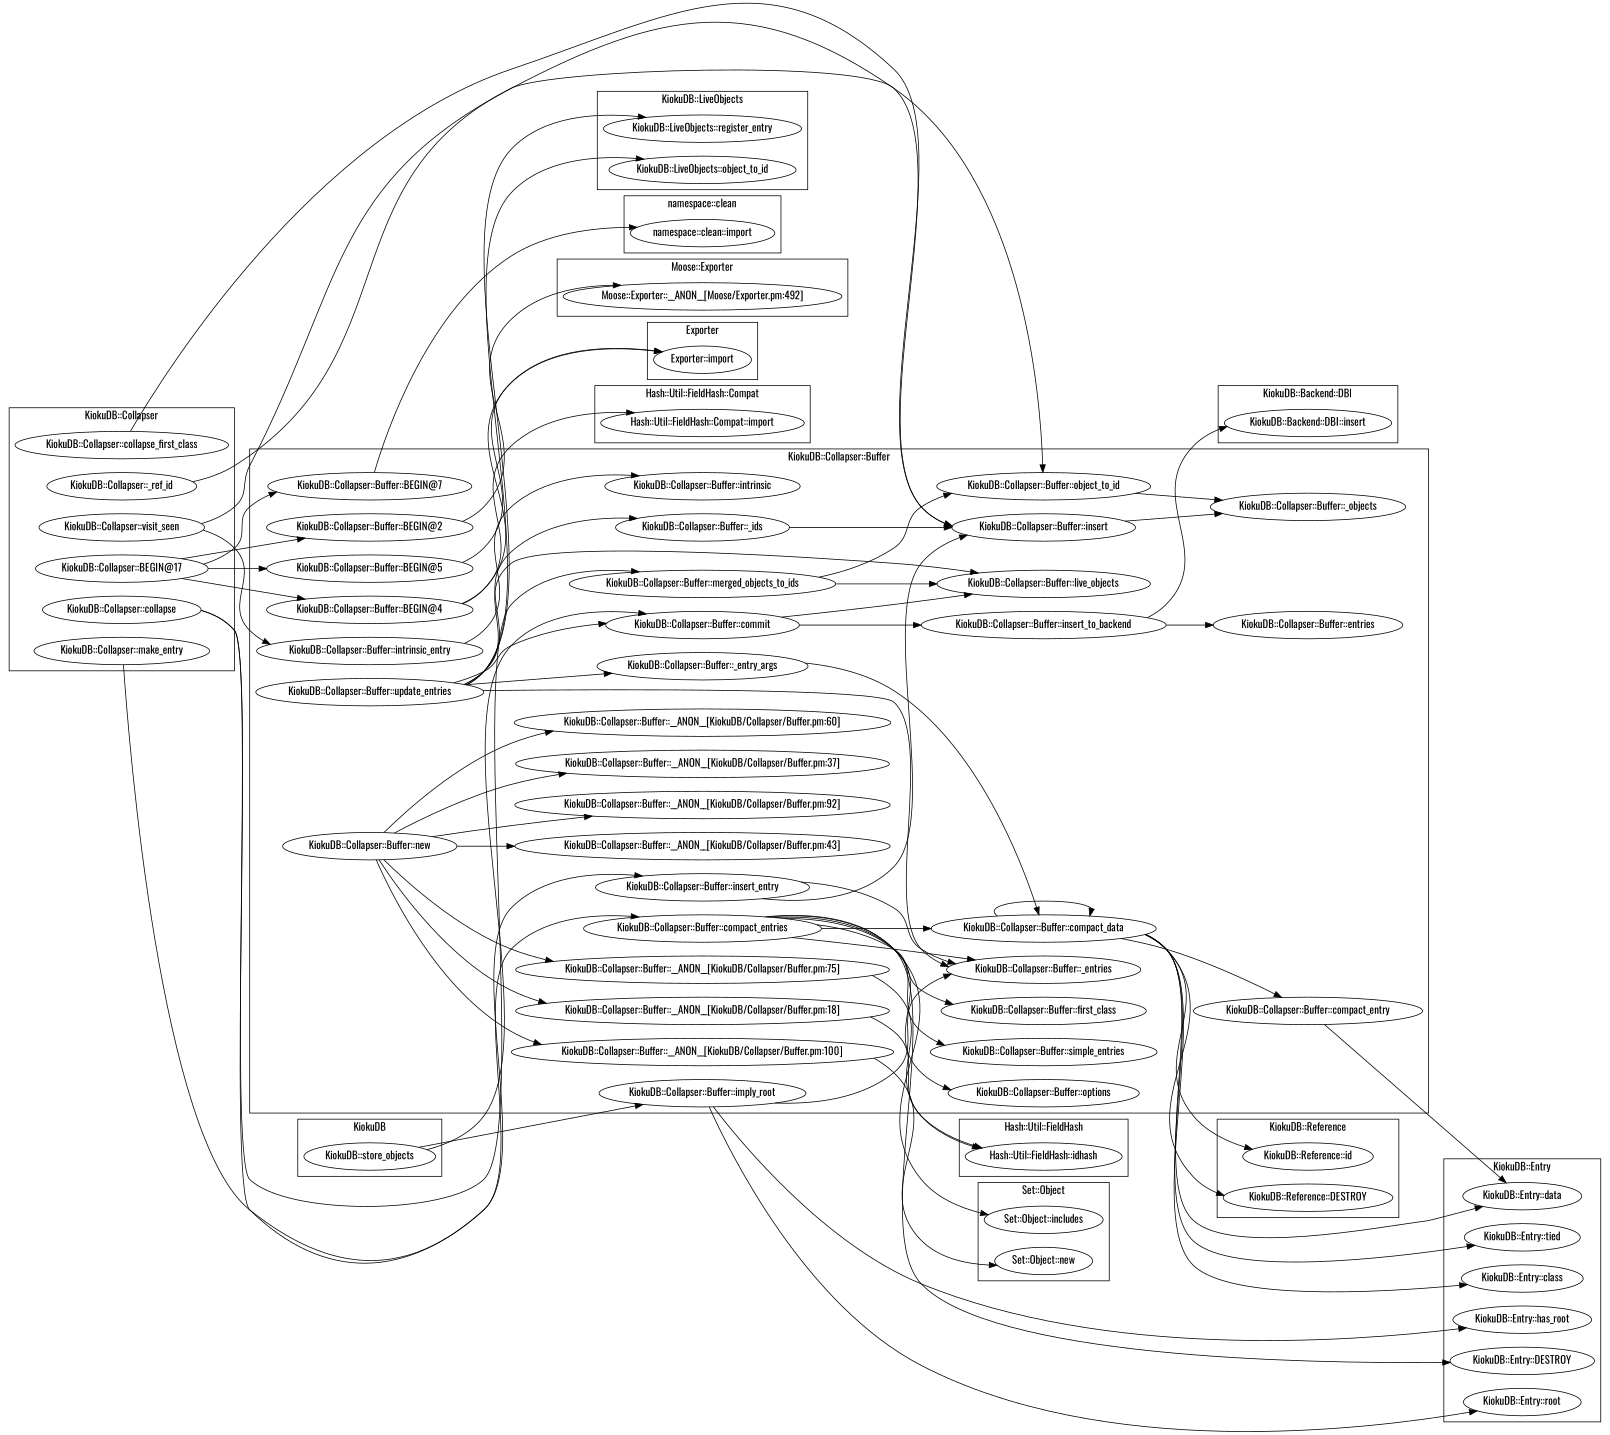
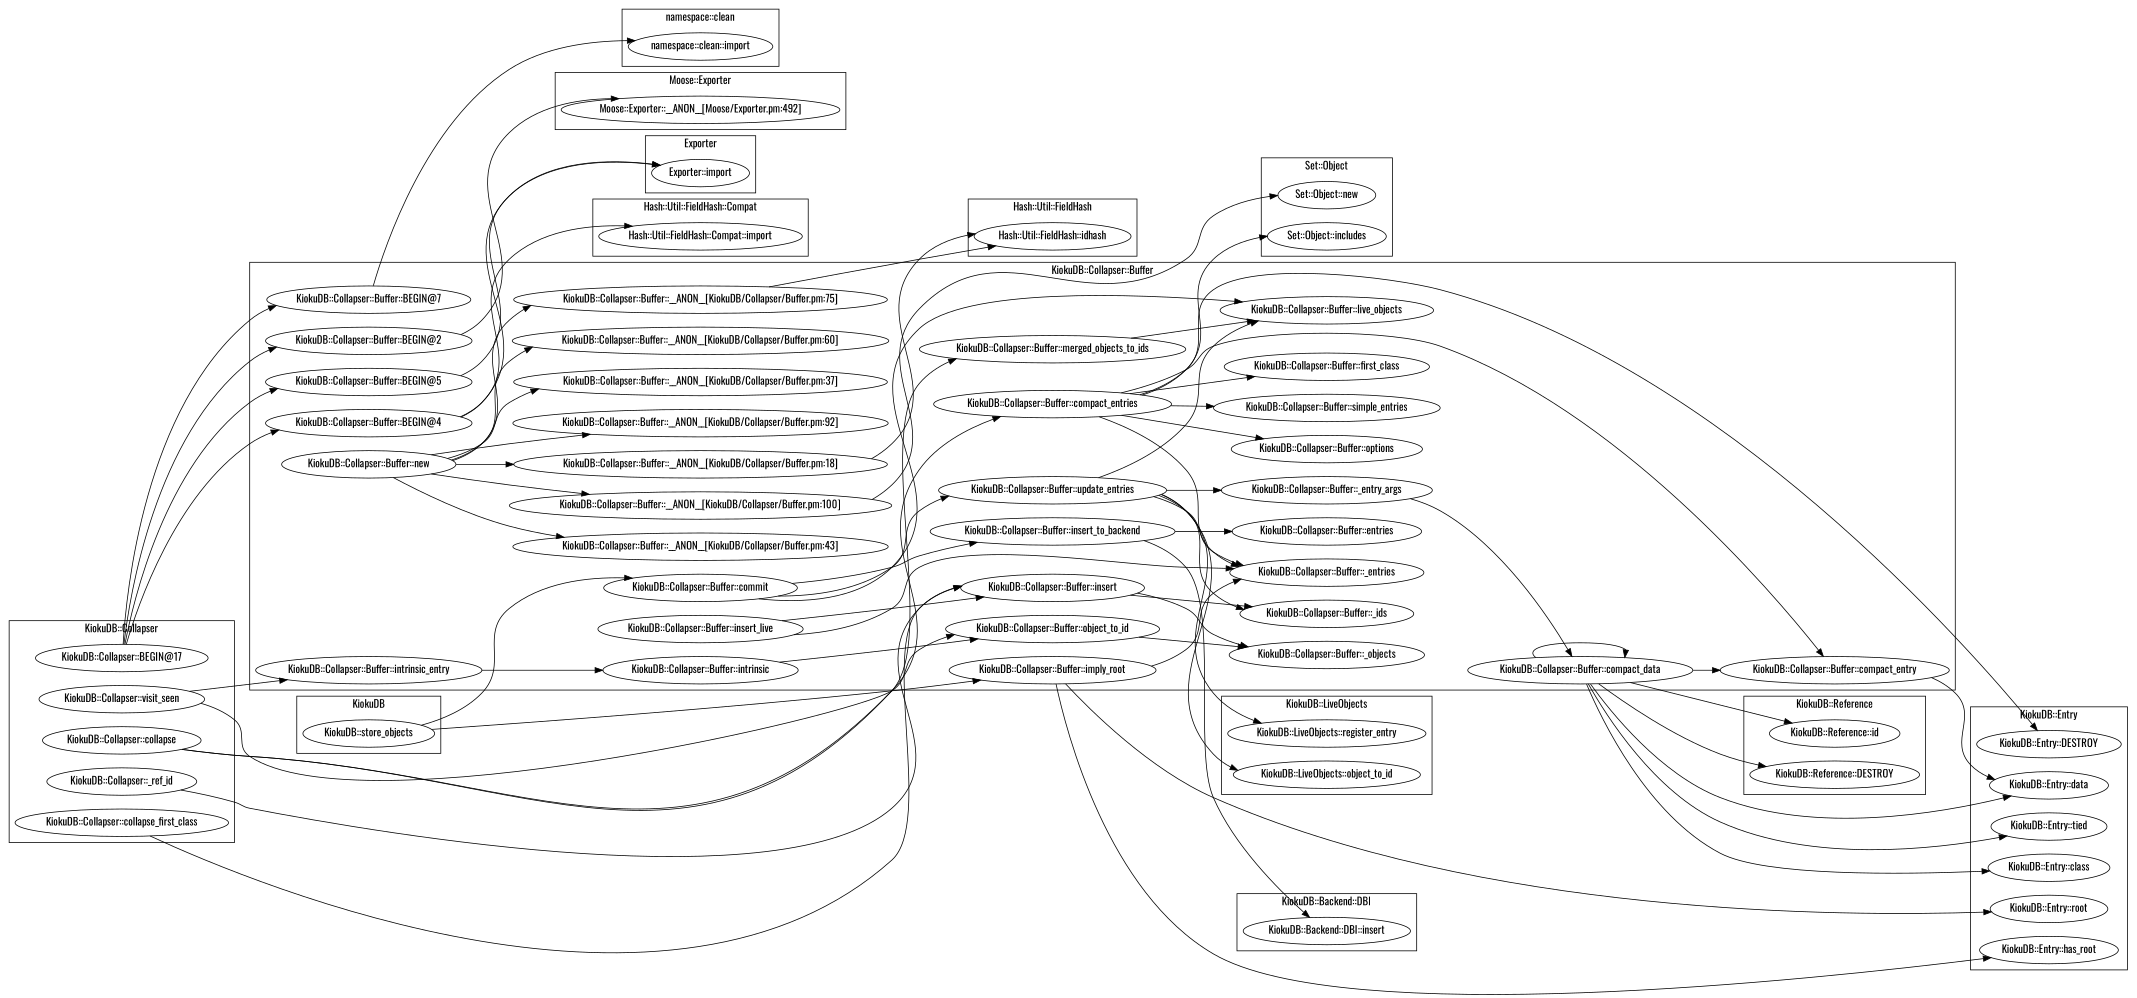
  digraph {
    fontname=Oswald
    rankdir=LR
    node [fontname=Oswald]
    edge [fontname=Oswald]
    "KiokuDB::Reference::id"
    "KiokuDB::Reference::DESTROY"
    "KiokuDB::Backend::DBI::insert"
    "KiokuDB::Collapser::Buffer::_entries"
    "KiokuDB::Collapser::Buffer::insert"
    "KiokuDB::Collapser::Buffer::__ANON__[KiokuDB/Collapser/Buffer.pm:37]"
    "KiokuDB::Collapser::Buffer::first_class"
    "KiokuDB::Collapser::Buffer::BEGIN@4"
    "KiokuDB::Collapser::Buffer::compact_data"
    "KiokuDB::Collapser::Buffer::object_to_id"
    "KiokuDB::Collapser::Buffer::live_objects"
    "KiokuDB::Collapser::Buffer::__ANON__[KiokuDB/Collapser/Buffer.pm:60]"
    "KiokuDB::Collapser::Buffer::__ANON__[KiokuDB/Collapser/Buffer.pm:75]"
    "KiokuDB::Collapser::Buffer::BEGIN@5"
    "KiokuDB::Collapser::Buffer::__ANON__[KiokuDB/Collapser/Buffer.pm:43]"
    "KiokuDB::Collapser::Buffer::_ids"
    "KiokuDB::Collapser::Buffer::update_entries"
    "KiokuDB::Collapser::Buffer::compact_entries"
    "KiokuDB::Collapser::Buffer::_objects"
    "KiokuDB::Collapser::Buffer::options"
    "KiokuDB::Collapser::Buffer::__ANON__[KiokuDB/Collapser/Buffer.pm:18]"
    "KiokuDB::Collapser::Buffer::intrinsic"
    "KiokuDB::Collapser::Buffer::new"
    "KiokuDB::Collapser::Buffer::__ANON__[KiokuDB/Collapser/Buffer.pm:100]"
    "KiokuDB::Collapser::Buffer::simple_entries"
    "KiokuDB::Collapser::Buffer::compact_entry"
    "KiokuDB::Collapser::Buffer::intrinsic_entry"
    "KiokuDB::Collapser::Buffer::BEGIN@7"
    "KiokuDB::Collapser::Buffer::BEGIN@2"
    "KiokuDB::Collapser::Buffer::entries"
    "KiokuDB::Collapser::Buffer::merged_objects_to_ids"
    "KiokuDB::Collapser::Buffer::_entry_args"
    "KiokuDB::Collapser::Buffer::commit"
    "KiokuDB::Collapser::Buffer::__ANON__[KiokuDB/Collapser/Buffer.pm:92]"
    "KiokuDB::Collapser::Buffer::insert_to_backend"
    "KiokuDB::Collapser::Buffer::imply_root"
-   "KiokuDB::Collapser::Buffer::insert_entry"
+   "KiokuDB::Collapser::Buffer::insert_entry" [label="KiokuDB::Collapser::Buffer::insert_live"]
    "KiokuDB::LiveObjects::register_entry"
    "KiokuDB::LiveObjects::object_to_id"
    "namespace::clean::import"
    "Set::Object::includes"
    "Set::Object::new"
    "Exporter::import"
-   "KiokuDB::Collapser::make_entry"
    "KiokuDB::Collapser::collapse_first_class"
    "KiokuDB::Collapser::BEGIN@17"
    "KiokuDB::Collapser::collapse"
    "KiokuDB::Collapser::_ref_id"
    "KiokuDB::Collapser::visit_seen"
    "Hash::Util::FieldHash::idhash"
    "KiokuDB::Entry::class"
    "KiokuDB::Entry::tied"
    "KiokuDB::Entry::root"
    "KiokuDB::Entry::DESTROY"
    "KiokuDB::Entry::data"
    "KiokuDB::Entry::has_root"
    "Hash::Util::FieldHash::Compat::import"
    "KiokuDB::store_objects"
    "Moose::Exporter::__ANON__[Moose/Exporter.pm:492]"
    subgraph cluster_1 {
      label="KiokuDB::Reference"
      "KiokuDB::Reference::id"
      "KiokuDB::Reference::DESTROY"
    }
    subgraph cluster_2 {
      label="KiokuDB::Backend::DBI"
      "KiokuDB::Backend::DBI::insert"
    }
    subgraph cluster_3 {
      label="KiokuDB::Collapser::Buffer"
      "KiokuDB::Collapser::Buffer::_entries"
      "KiokuDB::Collapser::Buffer::insert"
      "KiokuDB::Collapser::Buffer::__ANON__[KiokuDB/Collapser/Buffer.pm:37]"
      "KiokuDB::Collapser::Buffer::first_class"
      "KiokuDB::Collapser::Buffer::BEGIN@4"
      "KiokuDB::Collapser::Buffer::compact_data"
      "KiokuDB::Collapser::Buffer::object_to_id"
      "KiokuDB::Collapser::Buffer::live_objects"
      "KiokuDB::Collapser::Buffer::__ANON__[KiokuDB/Collapser/Buffer.pm:60]"
      "KiokuDB::Collapser::Buffer::__ANON__[KiokuDB/Collapser/Buffer.pm:75]"
      "KiokuDB::Collapser::Buffer::BEGIN@5"
      "KiokuDB::Collapser::Buffer::__ANON__[KiokuDB/Collapser/Buffer.pm:43]"
      "KiokuDB::Collapser::Buffer::_ids"
      "KiokuDB::Collapser::Buffer::update_entries"
      "KiokuDB::Collapser::Buffer::compact_entries"
      "KiokuDB::Collapser::Buffer::_objects"
      "KiokuDB::Collapser::Buffer::options"
      "KiokuDB::Collapser::Buffer::__ANON__[KiokuDB/Collapser/Buffer.pm:18]"
      "KiokuDB::Collapser::Buffer::intrinsic"
      "KiokuDB::Collapser::Buffer::new"
      "KiokuDB::Collapser::Buffer::__ANON__[KiokuDB/Collapser/Buffer.pm:100]"
      "KiokuDB::Collapser::Buffer::simple_entries"
      "KiokuDB::Collapser::Buffer::compact_entry"
      "KiokuDB::Collapser::Buffer::intrinsic_entry"
      "KiokuDB::Collapser::Buffer::BEGIN@7"
      "KiokuDB::Collapser::Buffer::BEGIN@2"
      "KiokuDB::Collapser::Buffer::entries"
      "KiokuDB::Collapser::Buffer::merged_objects_to_ids"
      "KiokuDB::Collapser::Buffer::_entry_args"
      "KiokuDB::Collapser::Buffer::commit"
      "KiokuDB::Collapser::Buffer::__ANON__[KiokuDB/Collapser/Buffer.pm:92]"
      "KiokuDB::Collapser::Buffer::insert_to_backend"
      "KiokuDB::Collapser::Buffer::imply_root"
      "KiokuDB::Collapser::Buffer::insert_entry"
    }
    subgraph cluster_4 {
      label="KiokuDB::LiveObjects"
      "KiokuDB::LiveObjects::register_entry"
      "KiokuDB::LiveObjects::object_to_id"
    }
    subgraph cluster_5 {
      label="namespace::clean"
      "namespace::clean::import"
    }
    subgraph cluster_6 {
      label="Set::Object"
      "Set::Object::includes"
      "Set::Object::new"
    }
    subgraph cluster_7 {
      label=Exporter
      "Exporter::import"
    }
    subgraph cluster_8 {
      label="KiokuDB::Collapser"
-     "KiokuDB::Collapser::make_entry"
      "KiokuDB::Collapser::collapse_first_class"
      "KiokuDB::Collapser::BEGIN@17"
      "KiokuDB::Collapser::collapse"
      "KiokuDB::Collapser::_ref_id"
      "KiokuDB::Collapser::visit_seen"
    }
    subgraph cluster_9 {
      label="Hash::Util::FieldHash"
      "Hash::Util::FieldHash::idhash"
    }
    subgraph cluster_10 {
      label="KiokuDB::Entry"
      "KiokuDB::Entry::class"
      "KiokuDB::Entry::tied"
      "KiokuDB::Entry::root"
      "KiokuDB::Entry::DESTROY"
      "KiokuDB::Entry::data"
      "KiokuDB::Entry::has_root"
    }
    subgraph cluster_11 {
      label="Hash::Util::FieldHash::Compat"
      "Hash::Util::FieldHash::Compat::import"
    }
    subgraph cluster_12 {
      label=KiokuDB
      "KiokuDB::store_objects"
    }
    subgraph cluster_13 {
      label="Moose::Exporter"
      "Moose::Exporter::__ANON__[Moose/Exporter.pm:492]"
    }
-   "KiokuDB::Collapser::Buffer::_ids" -> "KiokuDB::Collapser::Buffer::insert"
+   "KiokuDB::Collapser::Buffer::insert" -> "KiokuDB::Collapser::Buffer::_ids"
    "KiokuDB::Collapser::Buffer::insert" -> "KiokuDB::Collapser::Buffer::_objects"
    "KiokuDB::Collapser::Buffer::BEGIN@4" -> "Exporter::import"
    "KiokuDB::Collapser::Buffer::BEGIN@4" -> "Hash::Util::FieldHash::Compat::import"
    "KiokuDB::Collapser::Buffer::compact_data" -> "KiokuDB::Reference::id"
    "KiokuDB::Collapser::Buffer::compact_data" -> "KiokuDB::Reference::DESTROY"
    "KiokuDB::Collapser::Buffer::compact_data" -> "KiokuDB::Collapser::Buffer::compact_data"
    "KiokuDB::Collapser::Buffer::compact_data" -> "KiokuDB::Collapser::Buffer::compact_entry"
    "KiokuDB::Collapser::Buffer::compact_data" -> "KiokuDB::Entry::class"
    "KiokuDB::Collapser::Buffer::compact_data" -> "KiokuDB::Entry::tied"
    "KiokuDB::Collapser::Buffer::compact_data" -> "KiokuDB::Entry::data"
    "KiokuDB::Collapser::Buffer::object_to_id" -> "KiokuDB::Collapser::Buffer::_objects"
    "KiokuDB::Collapser::Buffer::__ANON__[KiokuDB/Collapser/Buffer.pm:75]" -> "Hash::Util::FieldHash::idhash"
    "KiokuDB::Collapser::Buffer::BEGIN@5" -> "Exporter::import"
    "KiokuDB::Collapser::Buffer::update_entries" -> "KiokuDB::Collapser::Buffer::_entries"
    "KiokuDB::Collapser::Buffer::update_entries" -> "KiokuDB::Collapser::Buffer::live_objects"
    "KiokuDB::Collapser::Buffer::update_entries" -> "KiokuDB::Collapser::Buffer::_ids"
    "KiokuDB::Collapser::Buffer::update_entries" -> "KiokuDB::Collapser::Buffer::_entry_args"
    "KiokuDB::Collapser::Buffer::update_entries" -> "KiokuDB::LiveObjects::register_entry"
    "KiokuDB::Collapser::Buffer::update_entries" -> "KiokuDB::LiveObjects::object_to_id"
    "KiokuDB::Collapser::Buffer::compact_entries" -> "KiokuDB::Collapser::Buffer::_entries"
    "KiokuDB::Collapser::Buffer::compact_entries" -> "KiokuDB::Collapser::Buffer::first_class"
    "KiokuDB::Collapser::Buffer::compact_entries" -> "KiokuDB::Collapser::Buffer::options"
    "KiokuDB::Collapser::Buffer::compact_entries" -> "KiokuDB::Collapser::Buffer::simple_entries"
-   "KiokuDB::Collapser::Buffer::compact_entries" -> "KiokuDB::Collapser::Buffer::compact_data"
+   "KiokuDB::Collapser::Buffer::compact_entries" -> "KiokuDB::Collapser::Buffer::compact_entry"
    "KiokuDB::Collapser::Buffer::compact_entries" -> "Set::Object::includes"
    "KiokuDB::Collapser::Buffer::compact_entries" -> "KiokuDB::Entry::DESTROY"
    "KiokuDB::Collapser::Buffer::__ANON__[KiokuDB/Collapser/Buffer.pm:18]" -> "Hash::Util::FieldHash::idhash"
    "KiokuDB::Collapser::Buffer::new" -> "KiokuDB::Collapser::Buffer::__ANON__[KiokuDB/Collapser/Buffer.pm:37]"
    "KiokuDB::Collapser::Buffer::new" -> "KiokuDB::Collapser::Buffer::__ANON__[KiokuDB/Collapser/Buffer.pm:60]"
    "KiokuDB::Collapser::Buffer::new" -> "KiokuDB::Collapser::Buffer::__ANON__[KiokuDB/Collapser/Buffer.pm:75]"
    "KiokuDB::Collapser::Buffer::new" -> "KiokuDB::Collapser::Buffer::__ANON__[KiokuDB/Collapser/Buffer.pm:43]"
    "KiokuDB::Collapser::Buffer::new" -> "KiokuDB::Collapser::Buffer::__ANON__[KiokuDB/Collapser/Buffer.pm:18]"
    "KiokuDB::Collapser::Buffer::new" -> "KiokuDB::Collapser::Buffer::__ANON__[KiokuDB/Collapser/Buffer.pm:100]"
    "KiokuDB::Collapser::Buffer::new" -> "KiokuDB::Collapser::Buffer::__ANON__[KiokuDB/Collapser/Buffer.pm:92]"
    "KiokuDB::Collapser::Buffer::__ANON__[KiokuDB/Collapser/Buffer.pm:100]" -> "Set::Object::new"
    "KiokuDB::Collapser::Buffer::compact_entry" -> "KiokuDB::Entry::data"
    "KiokuDB::Collapser::Buffer::intrinsic_entry" -> "KiokuDB::Collapser::Buffer::intrinsic"
    "KiokuDB::Collapser::Buffer::BEGIN@7" -> "namespace::clean::import"
    "KiokuDB::Collapser::Buffer::BEGIN@2" -> "Moose::Exporter::__ANON__[Moose/Exporter.pm:492]"
-   "KiokuDB::Collapser::Buffer::merged_objects_to_ids" -> "KiokuDB::Collapser::Buffer::object_to_id"
+   "KiokuDB::Collapser::Buffer::intrinsic" -> "KiokuDB::Collapser::Buffer::object_to_id"
    "KiokuDB::Collapser::Buffer::merged_objects_to_ids" -> "KiokuDB::Collapser::Buffer::live_objects"
    "KiokuDB::Collapser::Buffer::_entry_args" -> "KiokuDB::Collapser::Buffer::compact_data"
    "KiokuDB::Collapser::Buffer::commit" -> "KiokuDB::Collapser::Buffer::live_objects"
-   "KiokuDB::Collapser::Buffer::update_entries" -> "KiokuDB::Collapser::Buffer::commit"
+   "KiokuDB::Collapser::Buffer::commit" -> "KiokuDB::Collapser::Buffer::update_entries"
    "KiokuDB::Collapser::Buffer::commit" -> "KiokuDB::Collapser::Buffer::insert_to_backend"
    "KiokuDB::Collapser::Buffer::insert_to_backend" -> "KiokuDB::Backend::DBI::insert"
    "KiokuDB::Collapser::Buffer::insert_to_backend" -> "KiokuDB::Collapser::Buffer::entries"
    "KiokuDB::Collapser::Buffer::imply_root" -> "KiokuDB::Collapser::Buffer::_entries"
    "KiokuDB::Collapser::Buffer::imply_root" -> "KiokuDB::Entry::root"
    "KiokuDB::Collapser::Buffer::imply_root" -> "KiokuDB::Entry::has_root"
    "KiokuDB::Collapser::Buffer::insert_entry" -> "KiokuDB::Collapser::Buffer::_entries"
    "KiokuDB::Collapser::Buffer::insert_entry" -> "KiokuDB::Collapser::Buffer::insert"
-   "KiokuDB::Collapser::make_entry" -> "KiokuDB::Collapser::Buffer::insert_entry"
    "KiokuDB::Collapser::collapse_first_class" -> "KiokuDB::Collapser::Buffer::insert"
    "KiokuDB::Collapser::BEGIN@17" -> "KiokuDB::Collapser::Buffer::BEGIN@4"
    "KiokuDB::Collapser::BEGIN@17" -> "KiokuDB::Collapser::Buffer::BEGIN@5"
    "KiokuDB::Collapser::BEGIN@17" -> "KiokuDB::Collapser::Buffer::BEGIN@7"
    "KiokuDB::Collapser::BEGIN@17" -> "KiokuDB::Collapser::Buffer::BEGIN@2"
    "KiokuDB::Collapser::collapse" -> "KiokuDB::Collapser::Buffer::compact_entries"
    "KiokuDB::Collapser::collapse" -> "KiokuDB::Collapser::Buffer::merged_objects_to_ids"
    "KiokuDB::Collapser::_ref_id" -> "KiokuDB::Collapser::Buffer::insert"
    "KiokuDB::Collapser::visit_seen" -> "KiokuDB::Collapser::Buffer::object_to_id"
    "KiokuDB::Collapser::visit_seen" -> "KiokuDB::Collapser::Buffer::intrinsic_entry"
    "KiokuDB::store_objects" -> "KiokuDB::Collapser::Buffer::commit"
    "KiokuDB::store_objects" -> "KiokuDB::Collapser::Buffer::imply_root"
  }
